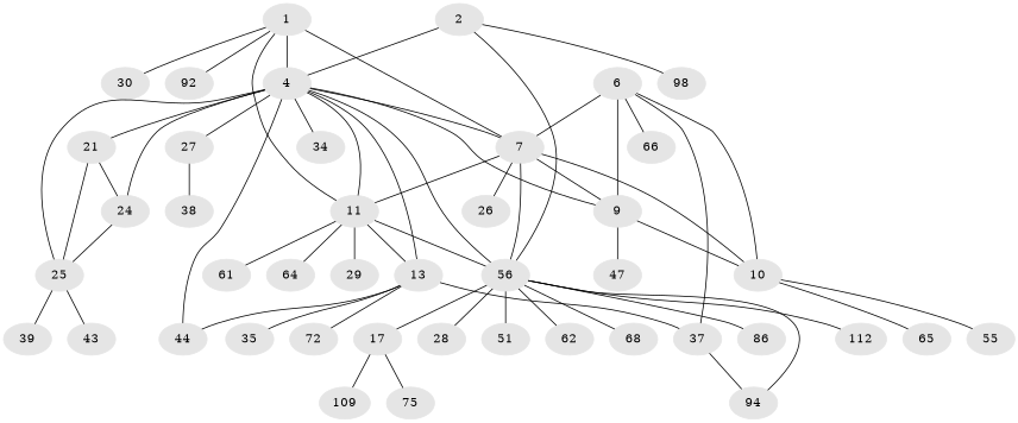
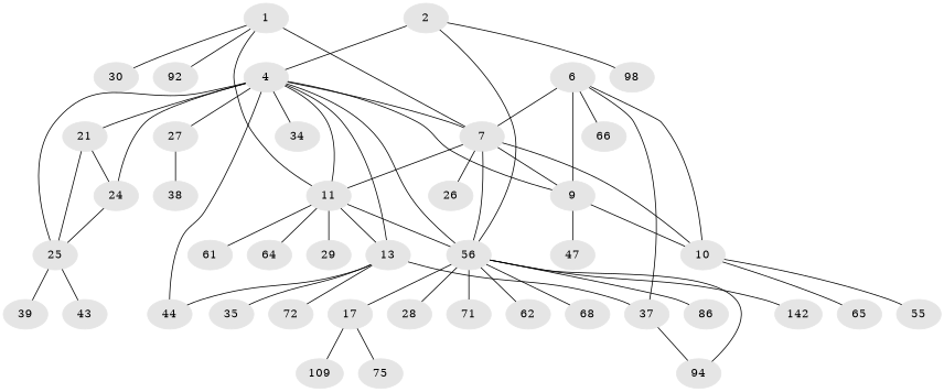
  graph {
    node [color=gray90 style=filled]
    1 [super="+45+3+52+46"]
    4 [super="+5+88+22+50+69"]
    7 [super="+8"]
    n4 [label=30 super="+42+106+81+40"]
    92
    11 [super="+31+12+14"]
    2 [super="+49"]
    n8 [label=56 super="+18+57"]
    98
    9
    13
    21 [super="+58+110+77+73+30"]
    24
    25
    27 [super="+83"]
    34 [super="+78+99"]
    44 [super="+85+95+74"]
    10
    26 [super="+93"]
    17 [super="+41"]
    28
-   51
+   51 [label=71]
    62
    68
    86
    94
-   112
+   112 [label=142]
    47
    29
    61
    64
    37
    35 [super="+103"]
    72
    39
    43
    38
    6 [super="+56+84+67"]
    66 [super="+90"]
    55 [super="+71"]
    65
    75
    109
-   1 -- 4 [weight=4]
    1 -- 7
    1 -- n4
    1 -- 92
    1 -- 11 [weight=2]
    4 -- 7 [weight=2]
    4 -- 11
    4 -- n8
    4 -- 9
    4 -- 13
    4 -- 21 [weight=2]
    4 -- 24 [weight=2]
    4 -- 25 [weight=2]
    4 -- 27
    4 -- 34
    4 -- 44
    7 -- 11
    7 -- n8
    7 -- 9 [weight=2]
    7 -- 10 [weight=2]
    7 -- 26
    11 -- n8
    11 -- 13 [weight=4]
    11 -- 29
    11 -- 61
    11 -- 64
    2 -- 4 [weight=2]
    2 -- n8
    2 -- 98
    n8 -- 17 [weight=4]
    n8 -- 28
    n8 -- 51
    n8 -- 62
    n8 -- 68
    n8 -- 86
    n8 -- 94
    n8 -- 112
    9 -- 10
    9 -- 47
    13 -- 44
    13 -- 37
    13 -- 35
    13 -- 72
    21 -- 24
    21 -- 25
    24 -- 25
    25 -- 39
    25 -- 43
    27 -- 38
    10 -- 55
    10 -- 65
    17 -- 75
    17 -- 109
    37 -- 94
    6 -- 7 [weight=2]
    6 -- 9
    6 -- 10
    6 -- 37
    6 -- 66
  }
